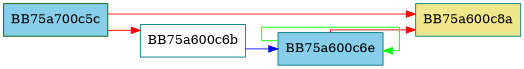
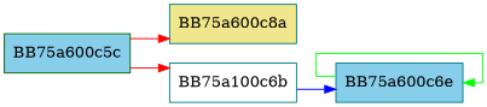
  digraph {
    rankdir=LR
    splines=ortho
    node [color=teal fillcolor=skyblue shape=box style=filled]
    edge [color=red]
    BB75a600c8a [fillcolor=khaki]
-   BB75a600c5c [color=darkgreen label=BB75a700c5c]
-   BB75a600c6b [fillcolor=white]
+   BB75a600c5c [color=darkgreen]
+   BB75a600c6b [fillcolor=white label=BB75a100c6b]
    BB75a600c6e
    BB75a600c5c -> BB75a600c8a
    BB75a600c5c -> BB75a600c6b
    BB75a600c6b -> BB75a600c6e [color=blue]
-   BB75a600c6e -> BB75a600c8a
    BB75a600c6e -> BB75a600c6e [color=green]
  }
